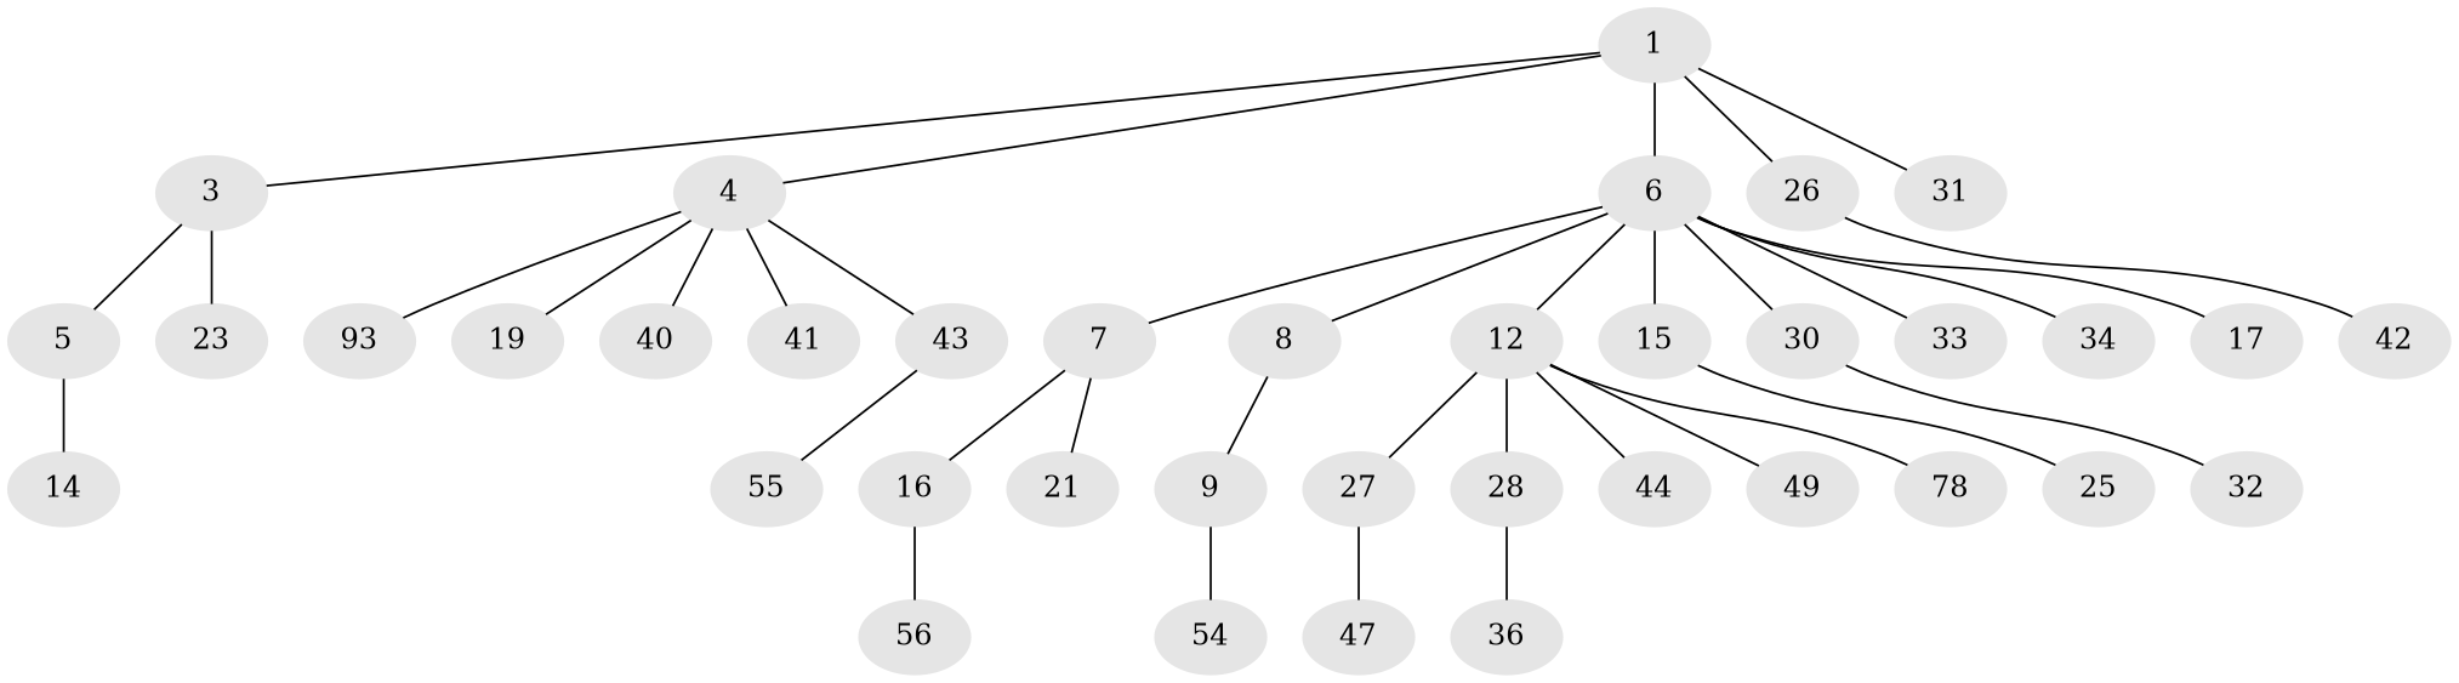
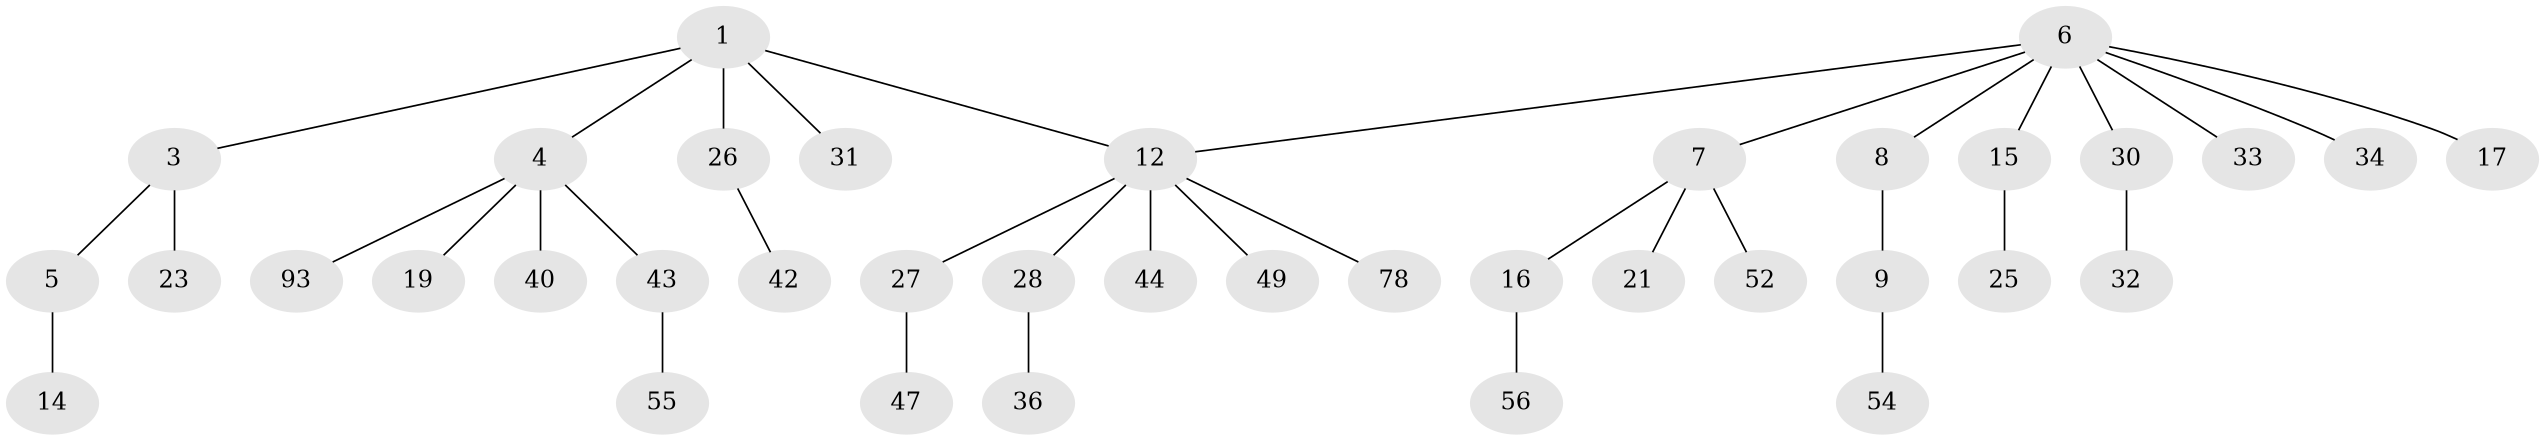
  graph {
    fontname="DejaVu Serif"
    node [color=gray90 fontname="DejaVu Serif" style=filled]
    edge [fontname="DejaVu Serif"]
    1 [super="+2"]
    3 [super="+35"]
    4 [super="+11"]
    6 [super="+10"]
    26 [super="+60"]
    31
    5
    23 [super="+59"]
    n9 [label=93]
    19 [super="+24"]
    40
-   41
    43 [super="+50"]
    7 [super="+20"]
    8 [super="+29"]
    12 [super="+22"]
    15
    30 [super="+38"]
    33 [super="+45"]
    34
    17
    42
    14 [super="+53"]
    55
    16 [super="+39"]
    21
+   52
    9 [super="+18"]
    27
    28
    44
    49 [super="+51"]
    n33 [label=78]
    25 [super="+37"]
    32
    56
    54 [super="+57"]
    47 [super="+48"]
    36 [super="+46"]
    1 -- 3
    1 -- 4
-   1 -- 6
+   1 -- 12
    1 -- 26
    1 -- 31
    3 -- 5
    3 -- 23
    4 -- n9
    4 -- 19
    4 -- 40
-   4 -- 41
    4 -- 43
    6 -- 7
    6 -- 8
    6 -- 12
    6 -- 15
    6 -- 30
    6 -- 33
    6 -- 34
    6 -- 17
    26 -- 42
    5 -- 14
    43 -- 55
    7 -- 16
    7 -- 21
+   7 -- 52
    8 -- 9
    12 -- 27
    12 -- 28
    12 -- 44
    12 -- 49
    12 -- n33
    15 -- 25
    30 -- 32
    16 -- 56
    9 -- 54
    27 -- 47
    28 -- 36
  }
